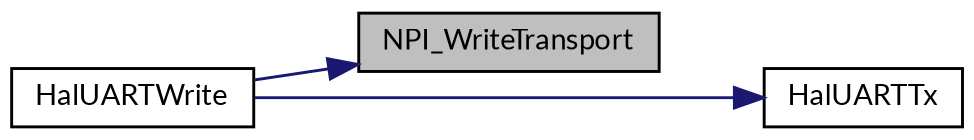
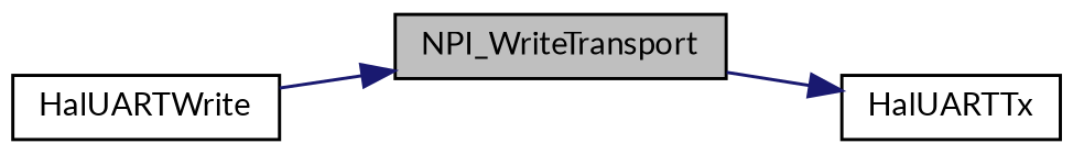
  digraph {
    fontname=Lato
    rankdir=LR
    node [color=black fillcolor=white fontname=Lato fontsize=10 shape=record style=filled]
    edge [color=midnightblue fontname=Lato fontsize=10 labelfontname=Helvetica labelfontsize=10 style=solid]
    n1 [fillcolor=grey75 fontcolor=black height=0.2 label=NPI_WriteTransport width=0.4]
    n2 [height=0.2 label=HalUARTWrite width=0.4]
    n3 [height=0.2 label=HalUARTTx width=0.4]
    n2 -> n1
-   n2 -> n3
+   n1 -> n3
  }
